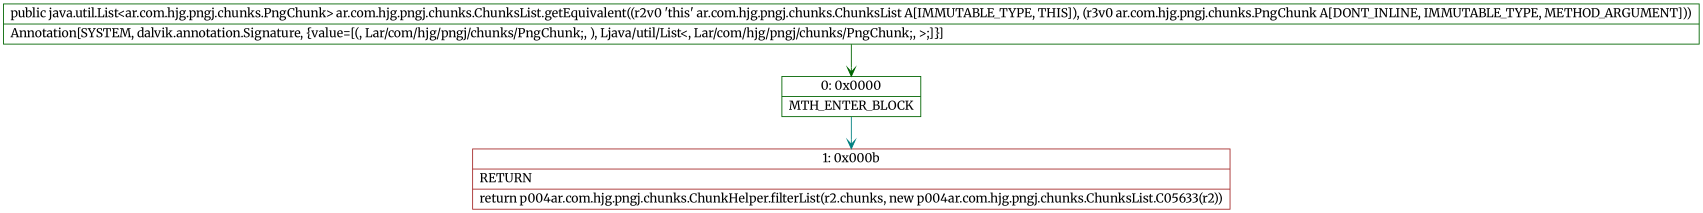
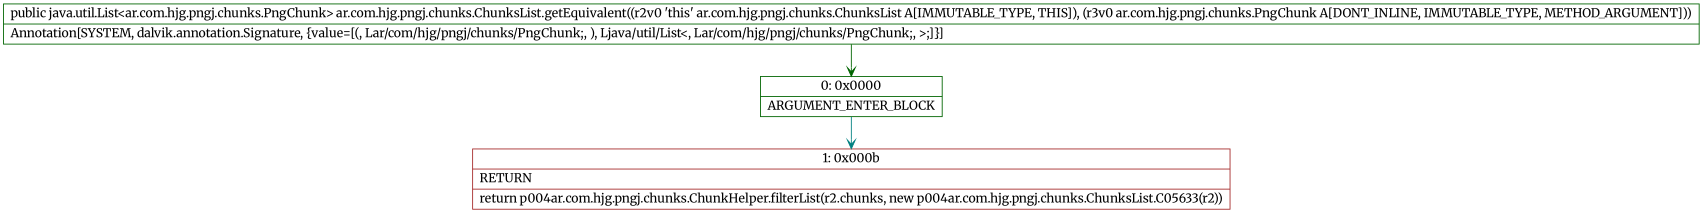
  digraph {
    fontname=Merriweather
    node [shape=record color=darkgreen fontname=Merriweather]
    edge [arrowhead=vee fontname=Merriweather]
-   n1 [label="{0\:\ 0x0000|MTH_ENTER_BLOCK\l}"]
+   n1 [label="{0\:\ 0x0000|ARGUMENT_ENTER_BLOCK\l}"]
    n2 [label="{1\:\ 0x000b|RETURN\l|return p004ar.com.hjg.pngj.chunks.ChunkHelper.filterList(r2.chunks, new p004ar.com.hjg.pngj.chunks.ChunksList.C05633(r2))\l}" color=brown]
    n3 [label="{public java.util.List\<ar.com.hjg.pngj.chunks.PngChunk\> ar.com.hjg.pngj.chunks.ChunksList.getEquivalent((r2v0 'this' ar.com.hjg.pngj.chunks.ChunksList A[IMMUTABLE_TYPE, THIS]), (r3v0 ar.com.hjg.pngj.chunks.PngChunk A[DONT_INLINE, IMMUTABLE_TYPE, METHOD_ARGUMENT]))  | Annotation[SYSTEM, dalvik.annotation.Signature, \{value=[(, Lar\/com\/hjg\/pngj\/chunks\/PngChunk;, ), Ljava\/util\/List\<, Lar\/com\/hjg\/pngj\/chunks\/PngChunk;, \>;]\}]\l}"]
    n1 -> n2 [color=teal]
    n3 -> n1 [color=darkgreen]
  }
